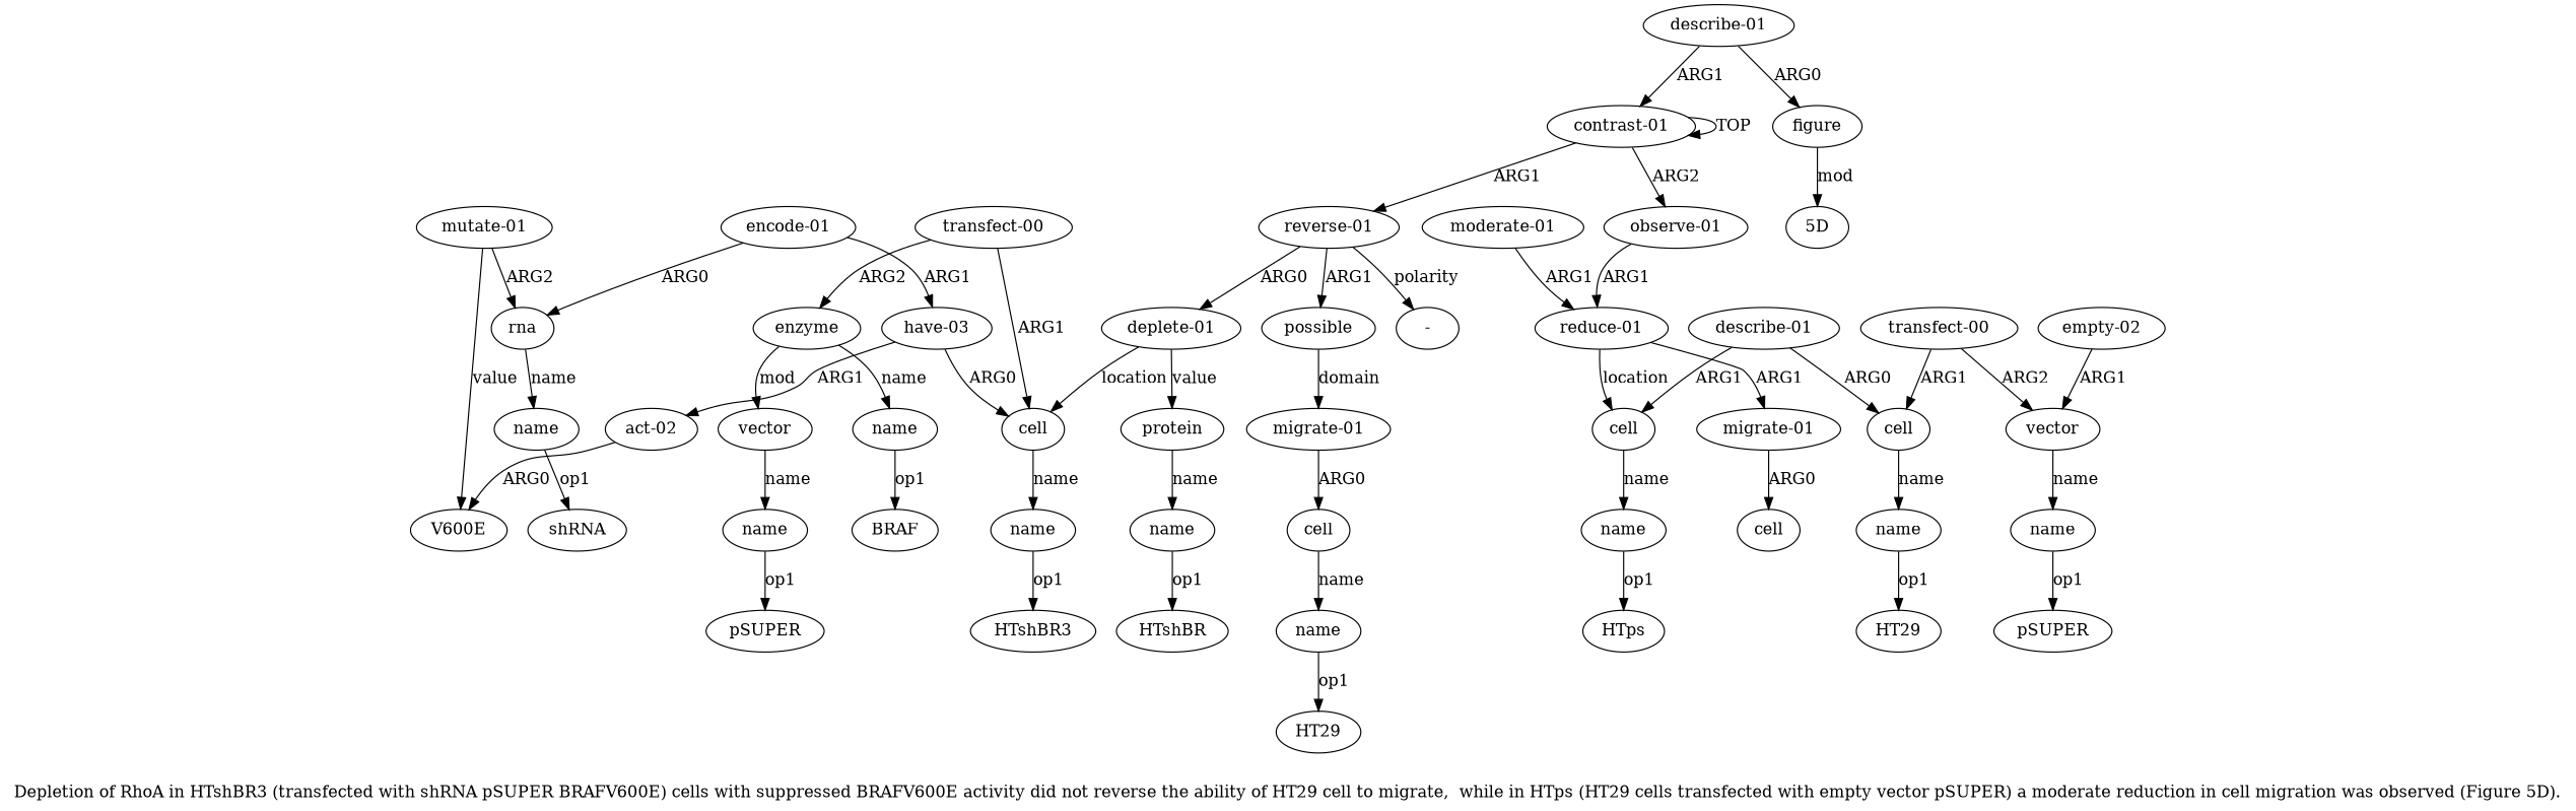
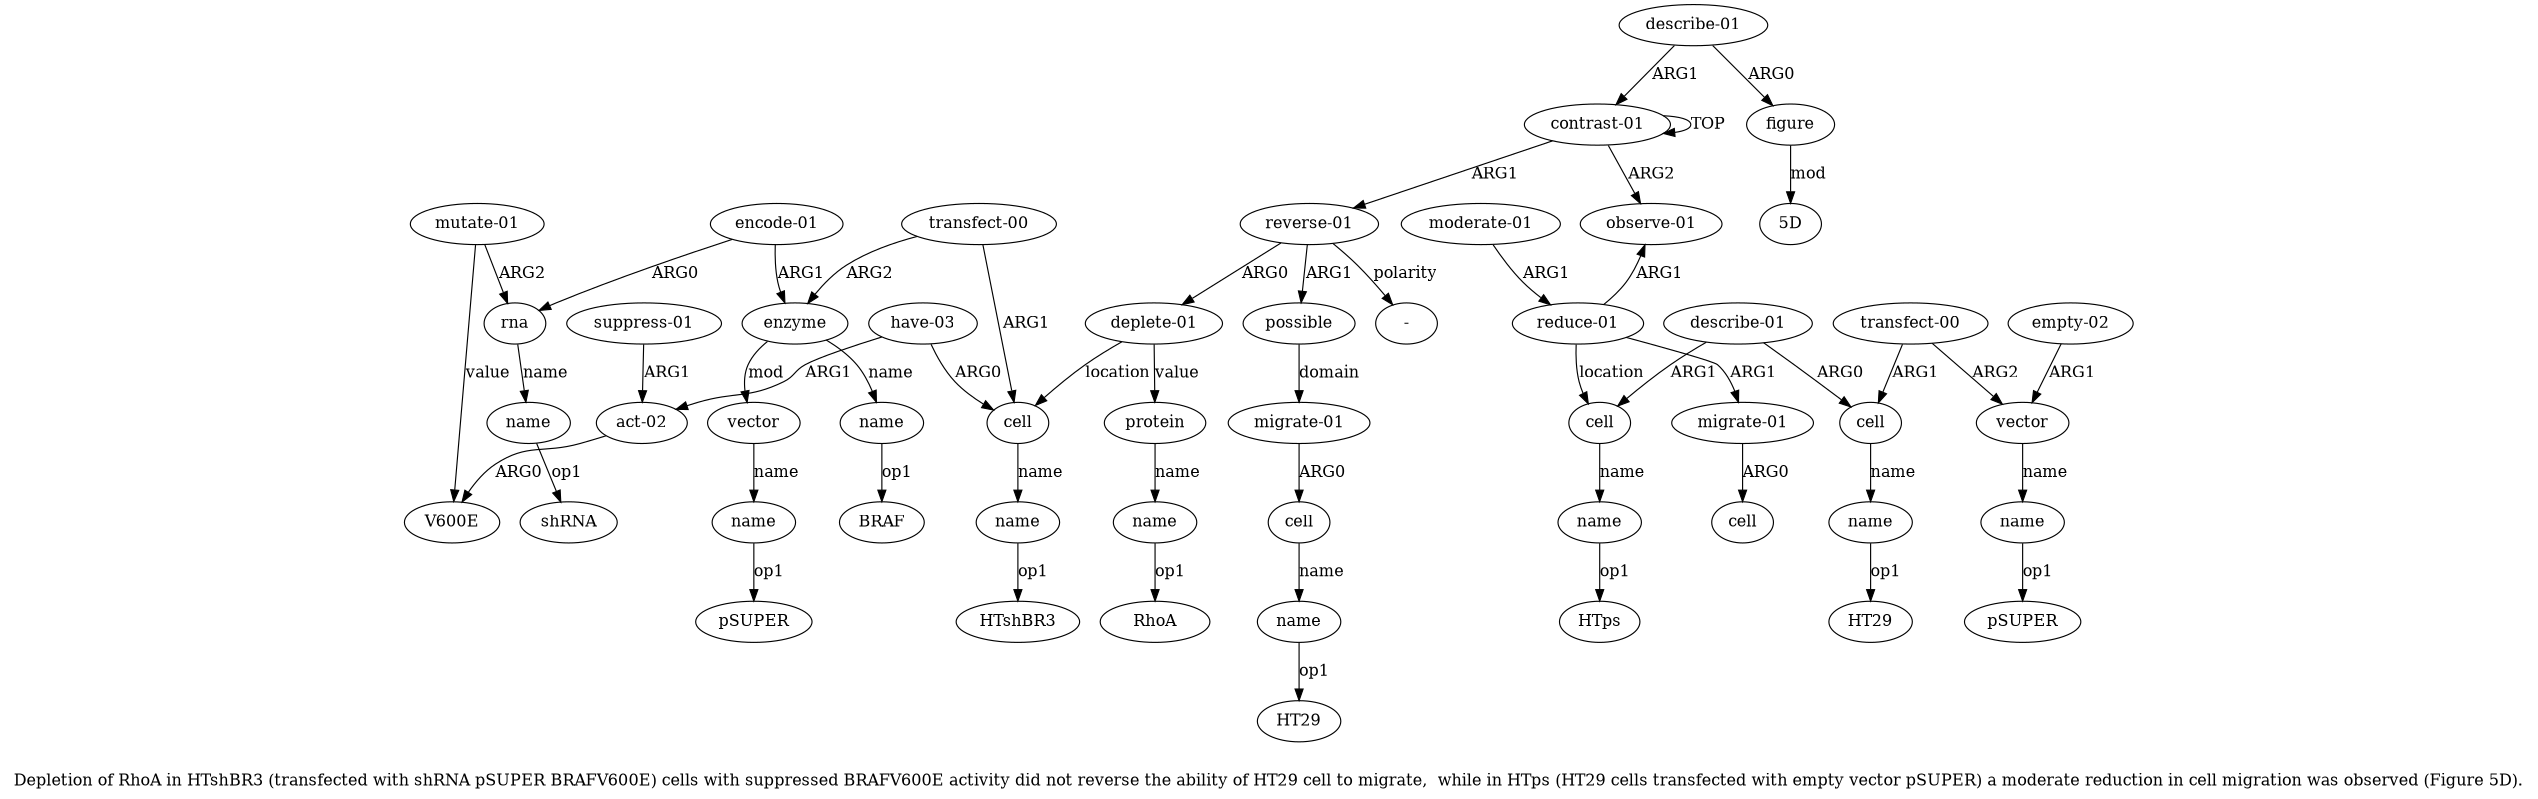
  digraph {
    label="Depletion of RhoA in HTshBR3 (transfected with shRNA pSUPER BRAFV600E) cells with suppressed BRAFV600E activity did not reverse the ability of HT29 cell to migrate,  while in HTps (HT29 cells transfected with empty vector pSUPER) a moderate reduction in cell migration was observed (Figure 5D)."
    node [color=black gold_ind=-1 gold_label=name test_ind=-1 test_label=name]
    edge [color=black gold_label=ARG1 test_label=ARG1]
    n1 [gold_ind=20 gold_label="migrate-01" label="migrate-01" test_ind=20 test_label="migrate-01"]
    n2 [gold_ind=21 gold_label=cell label=cell test_ind=21 test_label=cell]
    n3 [gold_ind=22 label=name test_ind=22]
    n4 [gold_label=HT29 label=HT29 test_label=HT29]
    n5 [gold_ind=23 gold_label="observe-01" label="observe-01" test_ind=23 test_label="observe-01"]
    n6 [gold_ind=24 gold_label="reduce-01" label="reduce-01" test_ind=24 test_label="reduce-01"]
    n7 [gold_ind=25 gold_label="migrate-01" label="migrate-01" test_ind=25 test_label="migrate-01"]
    n8 [gold_ind=28 gold_label=cell label=cell test_ind=28 test_label=cell]
    n9 [gold_ind=26 gold_label=cell label=cell test_ind=26 test_label=cell]
    n10 [gold_ind=29 label=name test_ind=29]
    n11 [gold_label=HTps label=HTps test_label=HTps]
    n12 [gold_ind=27 gold_label="moderate-01" label="moderate-01" test_ind=27 test_label="moderate-01"]
    n13 [gold_ind=31 gold_label=cell label=cell test_ind=31 test_label=cell]
    n14 [gold_ind=32 label=name test_ind=32]
    n15 [gold_label=HT29 label=HT29 test_label=HT29]
-   n16 [gold_label=RhoA label=HTshBR test_label=RhoA]
+   n16 [gold_label=RhoA label=RhoA test_label=RhoA]
    n17 [gold_ind=30 gold_label="describe-01" label="describe-01" test_ind=30 test_label="describe-01"]
    n18 [gold_label="5D" label="5D" test_label="5D"]
    n19 [gold_label=HTshBR3 label=HTshBR3 test_label=HTshBR3]
    n20 [gold_ind=37 gold_label="describe-01" label="describe-01" test_ind=37 test_label="describe-01"]
    n21 [gold_ind=38 gold_label=figure label=figure test_ind=38 test_label=figure]
    n22 [gold_ind=0 gold_label="contrast-01" label="contrast-01" test_ind=0 test_label="contrast-01"]
    n23 [gold_ind=1 gold_label="reverse-01" label="reverse-01" test_ind=1 test_label="reverse-01"]
    n24 [gold_ind=19 gold_label=possible label=possible test_ind=19 test_label=possible]
    n25 [gold_ind=2 gold_label="deplete-01" label="deplete-01" test_ind=2 test_label="deplete-01"]
    n26 [gold_label="-" label="-" test_label="-"]
    n27 [gold_label=BRAF label=BRAF test_label=BRAF]
    n28 [gold_ind=36 gold_label="empty-02" label="empty-02" test_ind=36 test_label="empty-02"]
    n29 [gold_ind=34 gold_label=vector label=vector test_ind=34 test_label=vector]
    n30 [gold_ind=35 label=name test_ind=35]
    n31 [gold_label=pSUPER label=pSUPER test_label=pSUPER]
    n32 [gold_ind=33 gold_label="transfect-00" label="transfect-00" test_ind=33 test_label="transfect-00"]
    n33 [gold_ind=15 label=name test_ind=15]
    n34 [gold_label=shRNA label=shRNA test_label=shRNA]
    n35 [gold_ind=14 gold_label=rna label=rna test_ind=14 test_label=rna]
    n36 [gold_ind=17 gold_label="act-02" label="act-02" test_ind=17 test_label="act-02"]
    n37 [gold_label=V600E label=V600E test_label=V600E]
    n38 [gold_ind=8 gold_label=enzyme label=enzyme test_ind=8 test_label=enzyme]
    n39 [gold_ind=11 gold_label=vector label=vector test_ind=11 test_label=vector]
    n40 [gold_ind=9 label=name test_ind=9]
    n41 [gold_ind=12 label=name test_ind=12]
    n42 [gold_ind=16 gold_label="have-03" label="have-03" test_ind=16 test_label="have-03"]
    n43 [gold_ind=5 gold_label=cell label=cell test_ind=5 test_label=cell]
    n44 [gold_ind=6 label=name test_ind=6]
    n45 [gold_label=pSUPER label=pSUPER test_label=pSUPER]
    n46 [gold_ind=10 gold_label="mutate-01" label="mutate-01" test_ind=10 test_label="mutate-01"]
    n47 [gold_ind=13 gold_label="encode-01" label="encode-01" test_ind=13 test_label="encode-01"]
+   n48 [gold_ind=18 gold_label="suppress-01" label="suppress-01" test_ind=18 test_label="suppress-01"]
    n49 [gold_ind=3 gold_label=protein label=protein test_ind=3 test_label=protein]
    n50 [gold_ind=4 label=name test_ind=4]
    n51 [gold_ind=7 gold_label="transfect-00" label="transfect-00" test_ind=7 test_label="transfect-00"]
    n1 -> n2 [gold_label=ARG0 label=ARG0 test_label=ARG0]
    n2 -> n3 [gold_label=name label=name test_label=name]
    n3 -> n4 [gold_label=op1 label=op1 test_label=op1]
-   n5 -> n6 [label=ARG1]
+   n6 -> n5 [label=ARG1]
    n6 -> n7 [label=ARG1]
    n6 -> n8 [gold_label=location label=location test_label=location]
    n7 -> n9 [gold_label=ARG0 label=ARG0 test_label=ARG0]
    n8 -> n10 [gold_label=name label=name test_label=name]
    n10 -> n11 [gold_label=op1 label=op1 test_label=op1]
    n12 -> n6 [label=ARG1]
    n13 -> n14 [gold_label=name label=name test_label=name]
    n14 -> n15 [gold_label=op1 label=op1 test_label=op1]
    n17 -> n8 [label=ARG1]
    n17 -> n13 [gold_label=ARG0 label=ARG0 test_label=ARG0]
    n20 -> n21 [gold_label=ARG0 label=ARG0 test_label=ARG0]
    n20 -> n22 [label=ARG1]
    n21 -> n18 [gold_label=mod label=mod test_label=mod]
    n22 -> n5 [gold_label=ARG2 label=ARG2 test_label=ARG2]
    n22 -> n22 [gold_label=TOP label=TOP test_label=TOP]
    n22 -> n23 [label=ARG1]
    n23 -> n24 [label=ARG1]
    n23 -> n25 [gold_label=ARG0 label=ARG0 test_label=ARG0]
    n23 -> n26 [gold_label=polarity label=polarity test_label=polarity]
    n24 -> n1 [gold_label=domain label=domain test_label=domain]
    n25 -> n43 [gold_label=location label=location test_label=location]
    n25 -> n49 [label=value]
    n28 -> n29 [label=ARG1]
    n29 -> n30 [gold_label=name label=name test_label=name]
    n30 -> n31 [gold_label=op1 label=op1 test_label=op1]
    n32 -> n13 [label=ARG1]
    n32 -> n29 [gold_label=ARG2 label=ARG2 test_label=ARG2]
    n33 -> n34 [gold_label=op1 label=op1 test_label=op1]
    n35 -> n33 [gold_label=name label=name test_label=name]
    n36 -> n37 [gold_label=ARG0 label=ARG0 test_label=ARG0]
    n38 -> n39 [gold_label=mod label=mod test_label=mod]
    n38 -> n40 [gold_label=name label=name test_label=name]
    n39 -> n41 [gold_label=name label=name test_label=name]
    n40 -> n27 [gold_label=op1 label=op1 test_label=op1]
    n41 -> n45 [gold_label=op1 label=op1 test_label=op1]
    n42 -> n36 [label=ARG1]
    n42 -> n43 [gold_label=ARG0 label=ARG0 test_label=ARG0]
    n43 -> n44 [gold_label=name label=name test_label=name]
    n44 -> n19 [gold_label=op1 label=op1 test_label=op1]
    n46 -> n35 [gold_label=ARG2 label=ARG2 test_label=ARG2]
    n46 -> n37 [gold_label=value label=value test_label=value]
    n47 -> n35 [gold_label=ARG0 label=ARG0 test_label=ARG0]
-   n47 -> n42 [label=ARG1]
+   n47 -> n38 [label=ARG1]
+   n48 -> n36 [label=ARG1]
    n49 -> n50 [gold_label=name label=name test_label=name]
    n50 -> n16 [gold_label=op1 label=op1 test_label=op1]
    n51 -> n38 [gold_label=ARG2 label=ARG2 test_label=ARG2]
    n51 -> n43 [label=ARG1]
  }
